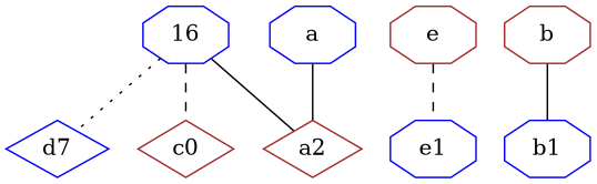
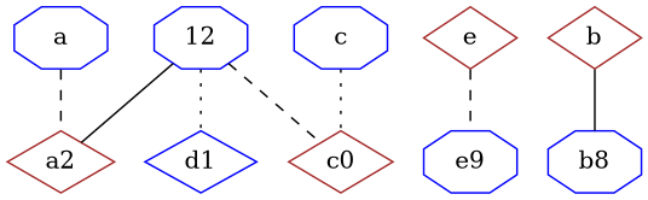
  graph {
    node [color=blue labelfontsize=50 shape=diamond]
    edge [style=dashed]
-   d1 [label=d7]
-   16 [shape=octagon]
+   d1
+   16 [shape=octagon label=12]
    n3 [color=brown label=a2]
    n4 [color=brown label=c0]
    a [shape=octagon]
-   e [color=brown shape=octagon]
-   e1 [shape=octagon]
-   b [color=brown shape=octagon]
-   b1 [shape=octagon]
+   e [color=brown]
+   e1 [shape=octagon label=e9]
+   c [shape=octagon]
+   b [color=brown]
+   b1 [shape=octagon label=b8]
    16 -- d1 [style=dotted]
    16 -- n3 [style=solid]
    16 -- n4
-   a -- n3 [style=solid]
+   a -- n3
    e -- e1
+   c -- n4 [style=dotted]
    b -- b1 [style=solid]
  }
